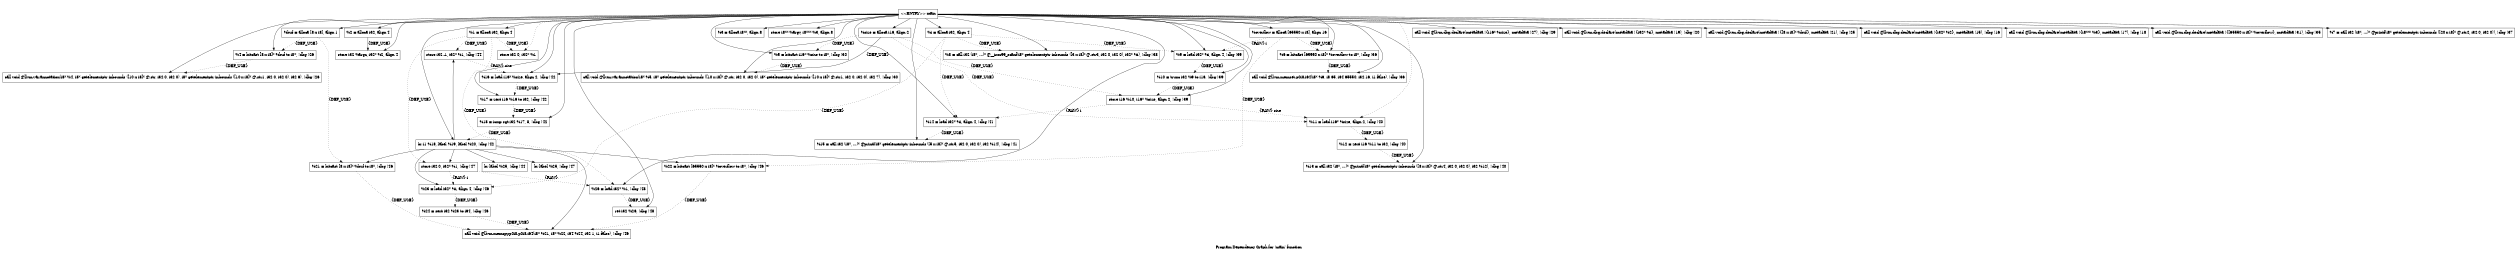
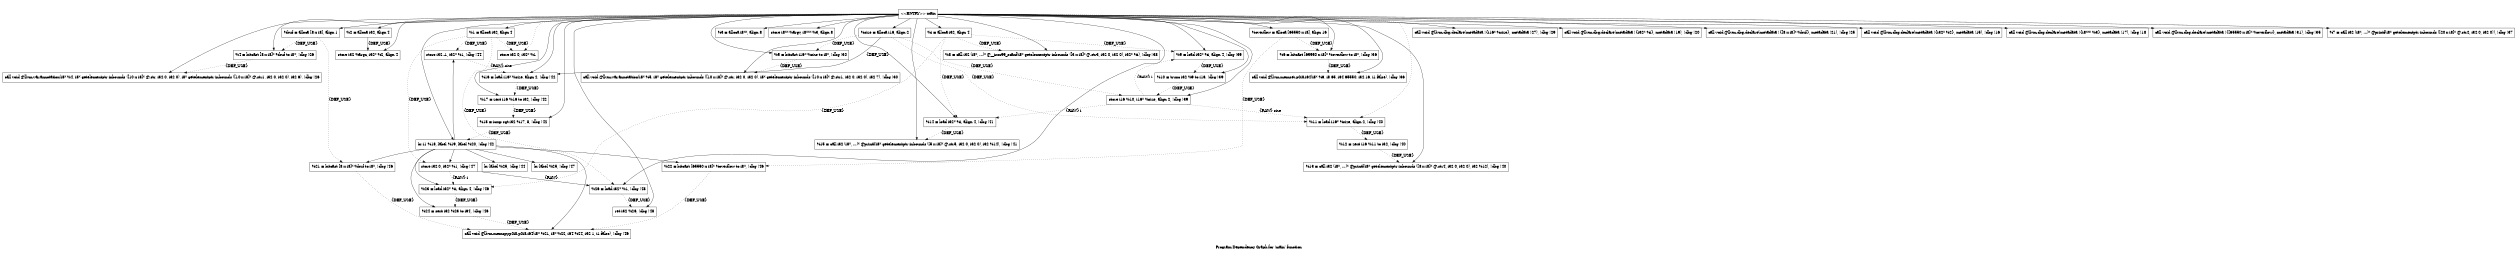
  digraph {
    label="Program Dependency Graph for 'main' function"
    node [shape=record]
    n1 [label="{  %4 = bitcast [8 x i8]* %buf to i8*, !dbg !26}"]
    n2 [label="{  call void @llvm.var.annotation(i8* %4, i8* getelementptr inbounds ([10 x i8]* @.str, i32 0, i32 0), i8* getelementptr inbounds ([10 x i8]* @.str1, i32 0, i32 0), i32 6), !dbg !26}"]
    n3 [label="{  %5 = bitcast i16* %size to i8*, !dbg !30}"]
    n4 [label="{  call void @llvm.var.annotation(i8* %5, i8* getelementptr inbounds ([10 x i8]* @.str, i32 0, i32 0), i8* getelementptr inbounds ([10 x i8]* @.str1, i32 0, i32 0), i32 7), !dbg !30}"]
    n5 [label="{  %1 = alloca i32, align 4}"]
    n6 [label="{  store i32 0, i32* %1}"]
    n7 [label="{  store i32 -1, i32* %1, !dbg !44}"]
    n8 [label="{  store i32 0, i32* %1, !dbg !47}"]
    n9 [label="{  %26 = load i32* %1, !dbg !48}"]
    n10 [label="{  %16 = load i16* %size, align 2, !dbg !42}"]
    n11 [label="{  %23 = load i32* %i, align 4, !dbg !46}"]
    n12 [label="{  ret i32 %26, !dbg !48}"]
    n13 [label="{  %17 = zext i16 %16 to i32, !dbg !42}"]
    n14 [label="{  %24 = sext i32 %23 to i64, !dbg !46}"]
    n15 [label="{  %18 = icmp sgt i32 %17, 8, !dbg !42}"]
    n16 [label="{  call void @llvm.memcpy.p0i8.p0i8.i64(i8* %21, i8* %22, i64 %24, i32 1, i1 false), !dbg !46}"]
    n17 [label="{  %2 = alloca i32, align 4}"]
    n18 [label="{  store i32 %argc, i32* %2, align 4}"]
    n19 [label="{  %3 = alloca i8**, align 8}"]
    n20 [label="{  store i8** %argv, i8*** %3, align 8}"]
    n21 [label="{  %i = alloca i32, align 4}"]
    n22 [label="{  %8 = call i32 (i8*, ...)* @__isoc99_scanf(i8* getelementptr inbounds ([3 x i8]* @.str3, i32 0, i32 0), i32* %i), !dbg !38}"]
    n23 [label="{  %9 = load i32* %i, align 4, !dbg !39}"]
    n24 [label="{  %14 = load i32* %i, align 4, !dbg !41}"]
    n25 [label="{  %10 = trunc i32 %9 to i16, !dbg !39}"]
    n26 [label="{  %15 = call i32 (i8*, ...)* @printf(i8* getelementptr inbounds ([5 x i8]* @.str5, i32 0, i32 0), i32 %14), !dbg !41}"]
    n27 [label="{  store i16 %10, i16* %size, align 2, !dbg !39}"]
    n28 [label="{  %11 = load i16* %size, align 2, !dbg !40}"]
    n29 [label="{  %buf = alloca [8 x i8], align 1}"]
    n30 [label="{  %21 = bitcast [8 x i8]* %buf to i8*, !dbg !46}"]
    n31 [label="{  %size = alloca i16, align 2}"]
    n32 [label="{  %12 = zext i16 %11 to i32, !dbg !40}"]
    n33 [label="{  %13 = call i32 (i8*, ...)* @printf(i8* getelementptr inbounds ([8 x i8]* @.str4, i32 0, i32 0), i32 %12), !dbg !40}"]
    n34 [label="{  br i1 %18, label %19, label %20, !dbg !42}"]
    n35 [label="{  %overflow = alloca [65550 x i8], align 16}"]
    n36 [label="{  %6 = bitcast [65550 x i8]* %overflow to i8*, !dbg !36}"]
    n37 [label="{  %22 = bitcast [65550 x i8]* %overflow to i8*, !dbg !46}"]
    n38 [label="{  call void @llvm.memset.p0i8.i64(i8* %6, i8 65, i64 65550, i32 16, i1 false), !dbg !36}"]
    n39 [label="{  br label %25, !dbg !44}"]
    n40 [label="{  br label %25, !dbg !47}"]
    n41 [label="{\<\<ENTRY\>\> main}"]
    n42 [label="{  call void @llvm.dbg.declare(metadata !\{i16* %size\}, metadata !27), !dbg !29}"]
    n43 [label="{  call void @llvm.dbg.declare(metadata !\{i32* %i\}, metadata !19), !dbg !20}"]
    n44 [label="{  call void @llvm.dbg.declare(metadata !\{[8 x i8]* %buf\}, metadata !21), !dbg !25}"]
    n45 [label="{  call void @llvm.dbg.declare(metadata !\{i32* %2\}, metadata !15), !dbg !16}"]
    n46 [label="{  call void @llvm.dbg.declare(metadata !\{i8*** %3\}, metadata !17), !dbg !18}"]
    n47 [label="{  call void @llvm.dbg.declare(metadata !\{[65550 x i8]* %overflow\}, metadata !31), !dbg !35}"]
    n48 [label="{  %7 = call i32 (i8*, ...)* @printf(i8* getelementptr inbounds ([20 x i8]* @.str2, i32 0, i32 0)), !dbg !37}"]
    n1 -> n2 [label="{DEF_USE}" style=dotted]
    n3 -> n4 [label="{DEF_USE}" style=dotted]
    n5 -> n6 [label="{DEF_USE}" style=dotted]
    n5 -> n7 [label="{DEF_USE}" style=dotted]
    n5 -> n8 [label="{DEF_USE}" style=dotted]
    n5 -> n9 [label="{DEF_USE}" style=dotted]
    n7 -> n10 [label="{RAW} size" style=dotted]
-   n8 -> n9 [label="{RAW} " style=dotted]
+   n8 -> n9 [label="{RAW} " style=solid]
    n8 -> n11 [label="{RAW} i" style=dotted]
    n9 -> n12 [label="{DEF_USE}" style=dotted]
    n10 -> n13 [label="{DEF_USE}" style=dotted]
    n11 -> n14 [label="{DEF_USE}" style=dotted]
    n13 -> n15 [label="{DEF_USE}" style=dotted]
    n14 -> n16 [label="{DEF_USE}" style=dotted]
    n15 -> n34 [label="{DEF_USE}" style=dotted]
    n17 -> n18 [label="{DEF_USE}" style=solid]
    n21 -> n11 [label="{DEF_USE}" style=dotted]
    n21 -> n22 [label="{DEF_USE}" style=dotted]
    n21 -> n23 [label="{DEF_USE}" style=dotted]
    n21 -> n24 [label="{DEF_USE}" style=dotted]
    n23 -> n25 [label="{DEF_USE}" style=dotted]
    n24 -> n26 [label="{DEF_USE}" style=dotted]
    n25 -> n27 [label="{DEF_USE}" style=dotted]
-   n35 -> n23 [label="{RAW} i" style=dotted]
+   n27 -> n23 [label="{RAW} i" style=dotted]
    n27 -> n24 [label="{RAW} i" style=dotted]
    n27 -> n28 [label="{RAW} size" style=dotted]
    n28 -> n32 [label="{DEF_USE}" style=dotted]
    n29 -> n1 [label="{DEF_USE}" style=dotted]
    n29 -> n30 [label="{DEF_USE}" style=dotted]
    n30 -> n16 [label="{DEF_USE}" style=dotted]
    n31 -> n3 [label="{DEF_USE}" style=dotted]
    n31 -> n10 [label="{DEF_USE}" style=solid]
    n31 -> n27 [label="{DEF_USE}" style=dotted]
    n31 -> n28 [label="{DEF_USE}" style=dotted]
    n32 -> n33 [label="{DEF_USE}" style=dotted]
    n34 -> n7
    n34 -> n8
    n34 -> n11
+   n34 -> n14
    n34 -> n16
    n34 -> n30
    n34 -> n37
    n34 -> n39
    n34 -> n40
    n35 -> n36 [label="{DEF_USE}" style=dotted]
    n35 -> n37 [label="{DEF_USE}" style=dotted]
    n36 -> n38 [label="{DEF_USE}" style=dotted]
    n37 -> n16 [label="{DEF_USE}" style=dotted]
    n41 -> n1
    n41 -> n2
    n41 -> n3
    n41 -> n4
    n41 -> n5
    n41 -> n6 [style=dotted]
    n41 -> n9
    n41 -> n10
    n41 -> n12
    n41 -> n13
    n41 -> n15
    n41 -> n17
    n41 -> n18
    n41 -> n19
    n41 -> n20
    n41 -> n21
    n41 -> n22
    n41 -> n23
    n41 -> n24
    n41 -> n25
    n41 -> n26
    n41 -> n27
    n41 -> n28 [style=dotted]
    n41 -> n29
    n41 -> n31
    n41 -> n33
    n41 -> n34
    n41 -> n35
    n41 -> n36
    n41 -> n38
    n41 -> n42
    n41 -> n43
    n41 -> n44
    n41 -> n45
    n41 -> n46
    n41 -> n47
    n41 -> n48
  }
